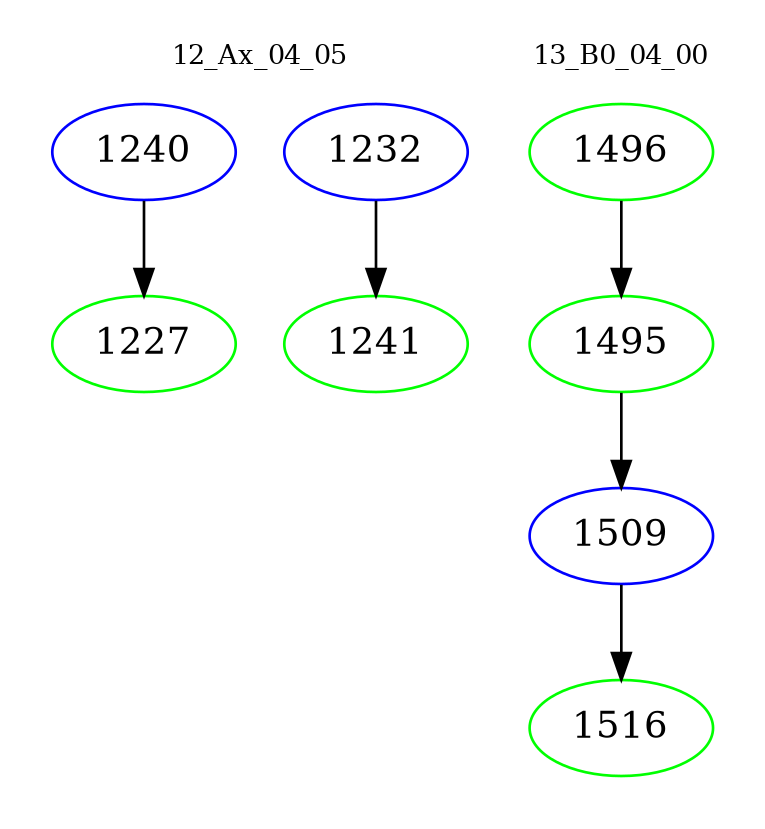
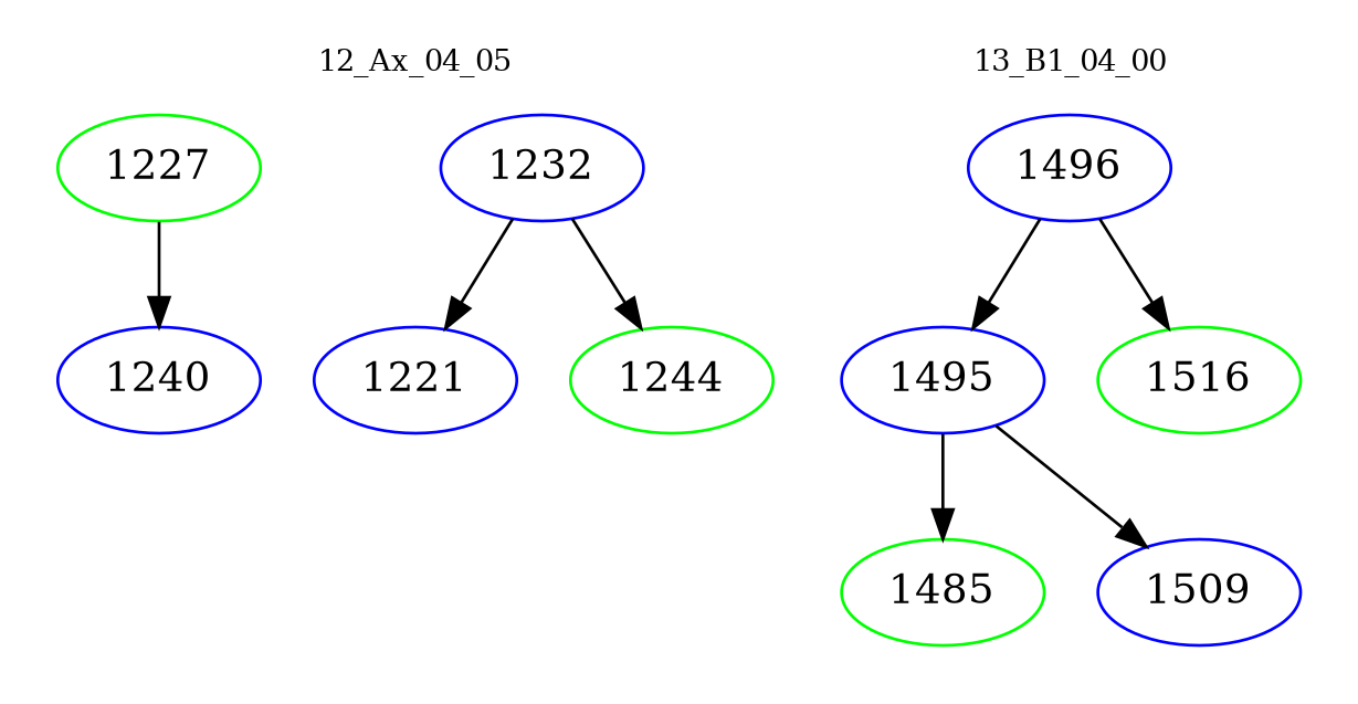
  digraph {
    node [color=blue]
    edge [color=black]
    n1 [label=1232]
+   n2 [label=1221]
    n3 [label=1240]
-   n4 [color=green label=1241]
+   n4 [color=green label=1244]
    n5 [color=green label=1227]
-   n6 [color=green label=1495]
+   n6 [label=1495]
+   n7 [color=green label=1485]
    n8 [label=1509]
-   n9 [color=green label=1496]
+   n9 [label=1496]
    n10 [color=green label=1516]
    subgraph cluster_1 {
      color=white
      fontsize=10
      label="12_Ax_04_05"
      n1
+     n2
      n3
      n4
      n5
    }
    subgraph cluster_2 {
      color=white
      fontsize=10
-     label="13_B0_04_00"
+     label="13_B1_04_00"
      n6
+     n7
      n8
      n9
      n10
    }
+   n1 -> n2
    n1 -> n4
-   n3 -> n5
+   n5 -> n3
+   n6 -> n7
    n6 -> n8
-   n8 -> n10
+   n9 -> n10
    n9 -> n6
  }
